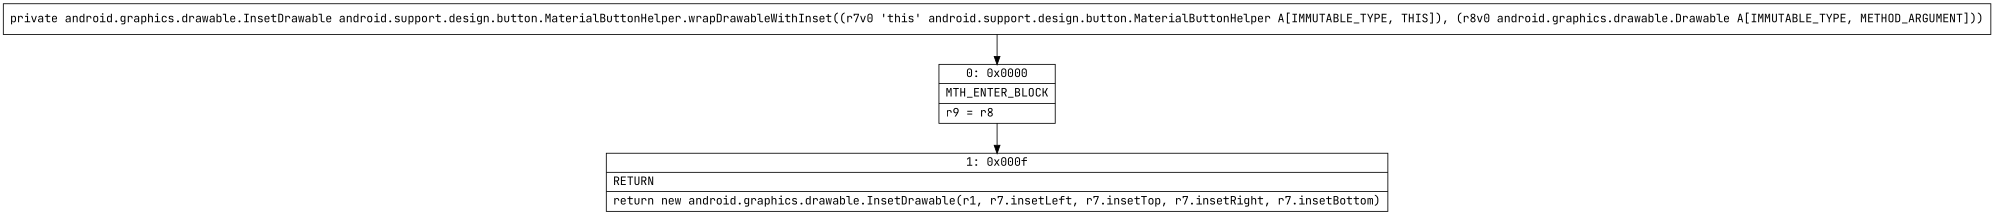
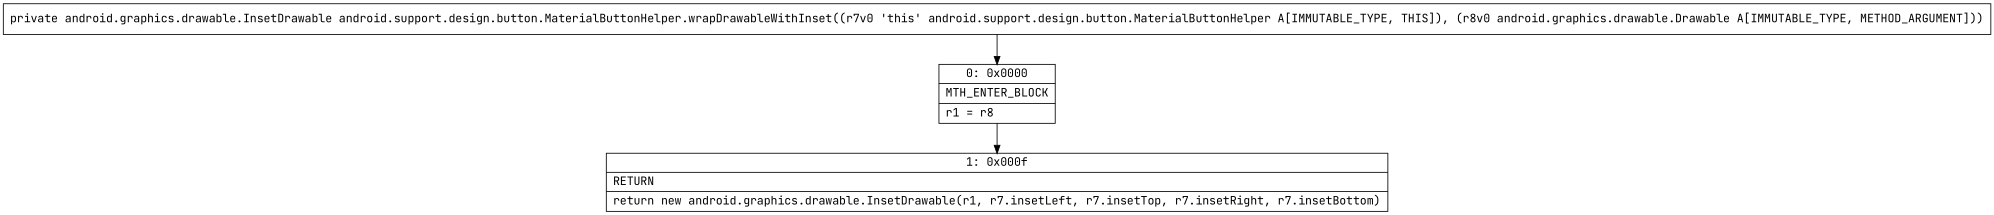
  digraph {
    fontname="JetBrains Mono"
    node [shape=record fontname="JetBrains Mono"]
    edge [fontname="JetBrains Mono"]
-   n1 [label="{0\:\ 0x0000|MTH_ENTER_BLOCK\l|r9 = r8\l}"]
+   n1 [label="{0\:\ 0x0000|MTH_ENTER_BLOCK\l|r1 = r8\l}"]
    n2 [label="{1\:\ 0x000f|RETURN\l|return new android.graphics.drawable.InsetDrawable(r1, r7.insetLeft, r7.insetTop, r7.insetRight, r7.insetBottom)\l}"]
    n3 [label="{private android.graphics.drawable.InsetDrawable android.support.design.button.MaterialButtonHelper.wrapDrawableWithInset((r7v0 'this' android.support.design.button.MaterialButtonHelper A[IMMUTABLE_TYPE, THIS]), (r8v0 android.graphics.drawable.Drawable A[IMMUTABLE_TYPE, METHOD_ARGUMENT])) }"]
    n1 -> n2
    n3 -> n1
  }
